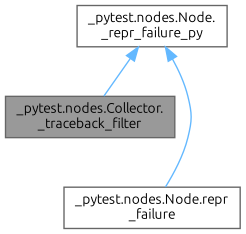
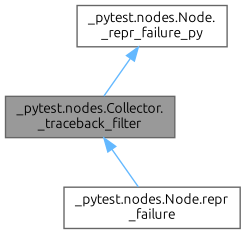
  digraph {
    fontname=Ubuntu
    rankdir=TB
    node [color=grey40 fillcolor=white fontname=Ubuntu fontsize=10 shape=box style=filled]
    edge [color=steelblue1 dir=back fontname=Ubuntu fontsize=10 labelfontname=Helvetica labelfontsize=10 style=solid]
    n1 [color=gray40 fillcolor=grey60 fontcolor=black height=0.2 label="_pytest.nodes.Collector.\l_traceback_filter" width=0.4]
    n2 [height=0.2 label="_pytest.nodes.Node.\l_repr_failure_py" width=0.4]
    n3 [height=0.2 label="_pytest.nodes.Node.repr\l_failure" width=0.4]
    n2 -> n1
-   n2 -> n3
+   n1 -> n3
  }
